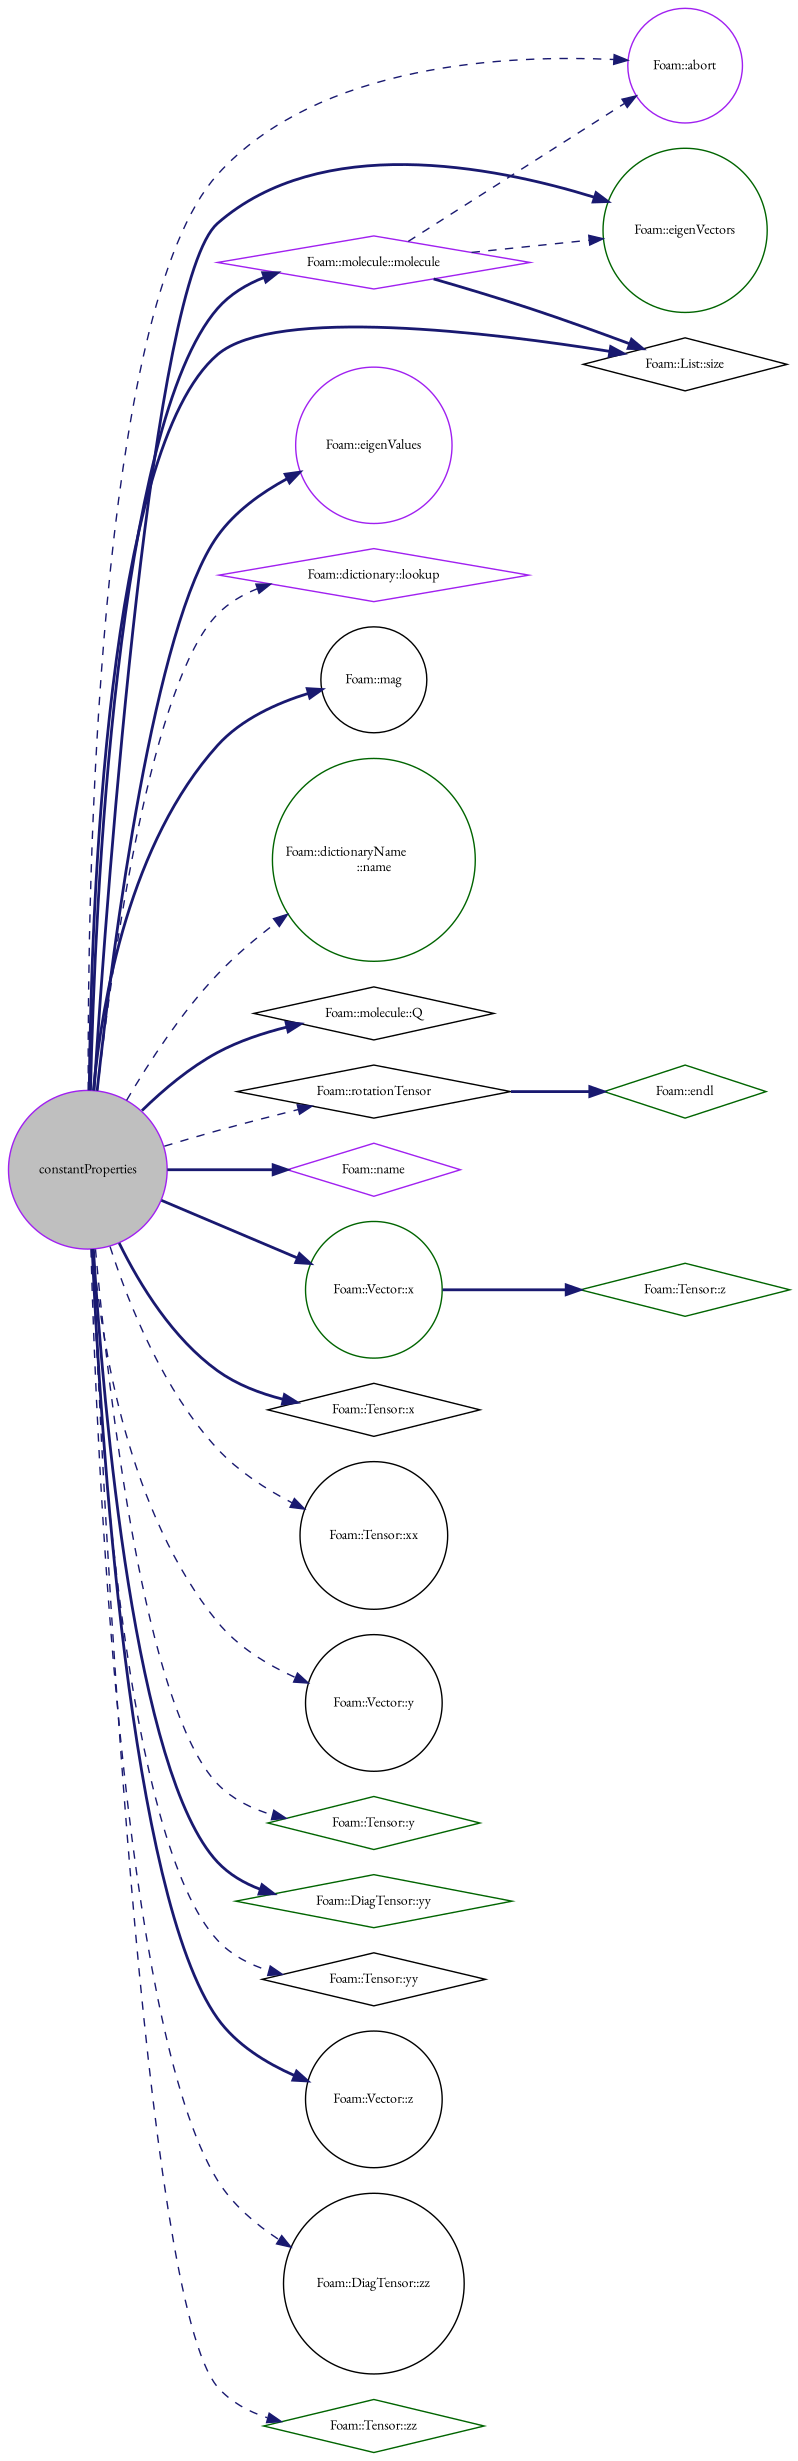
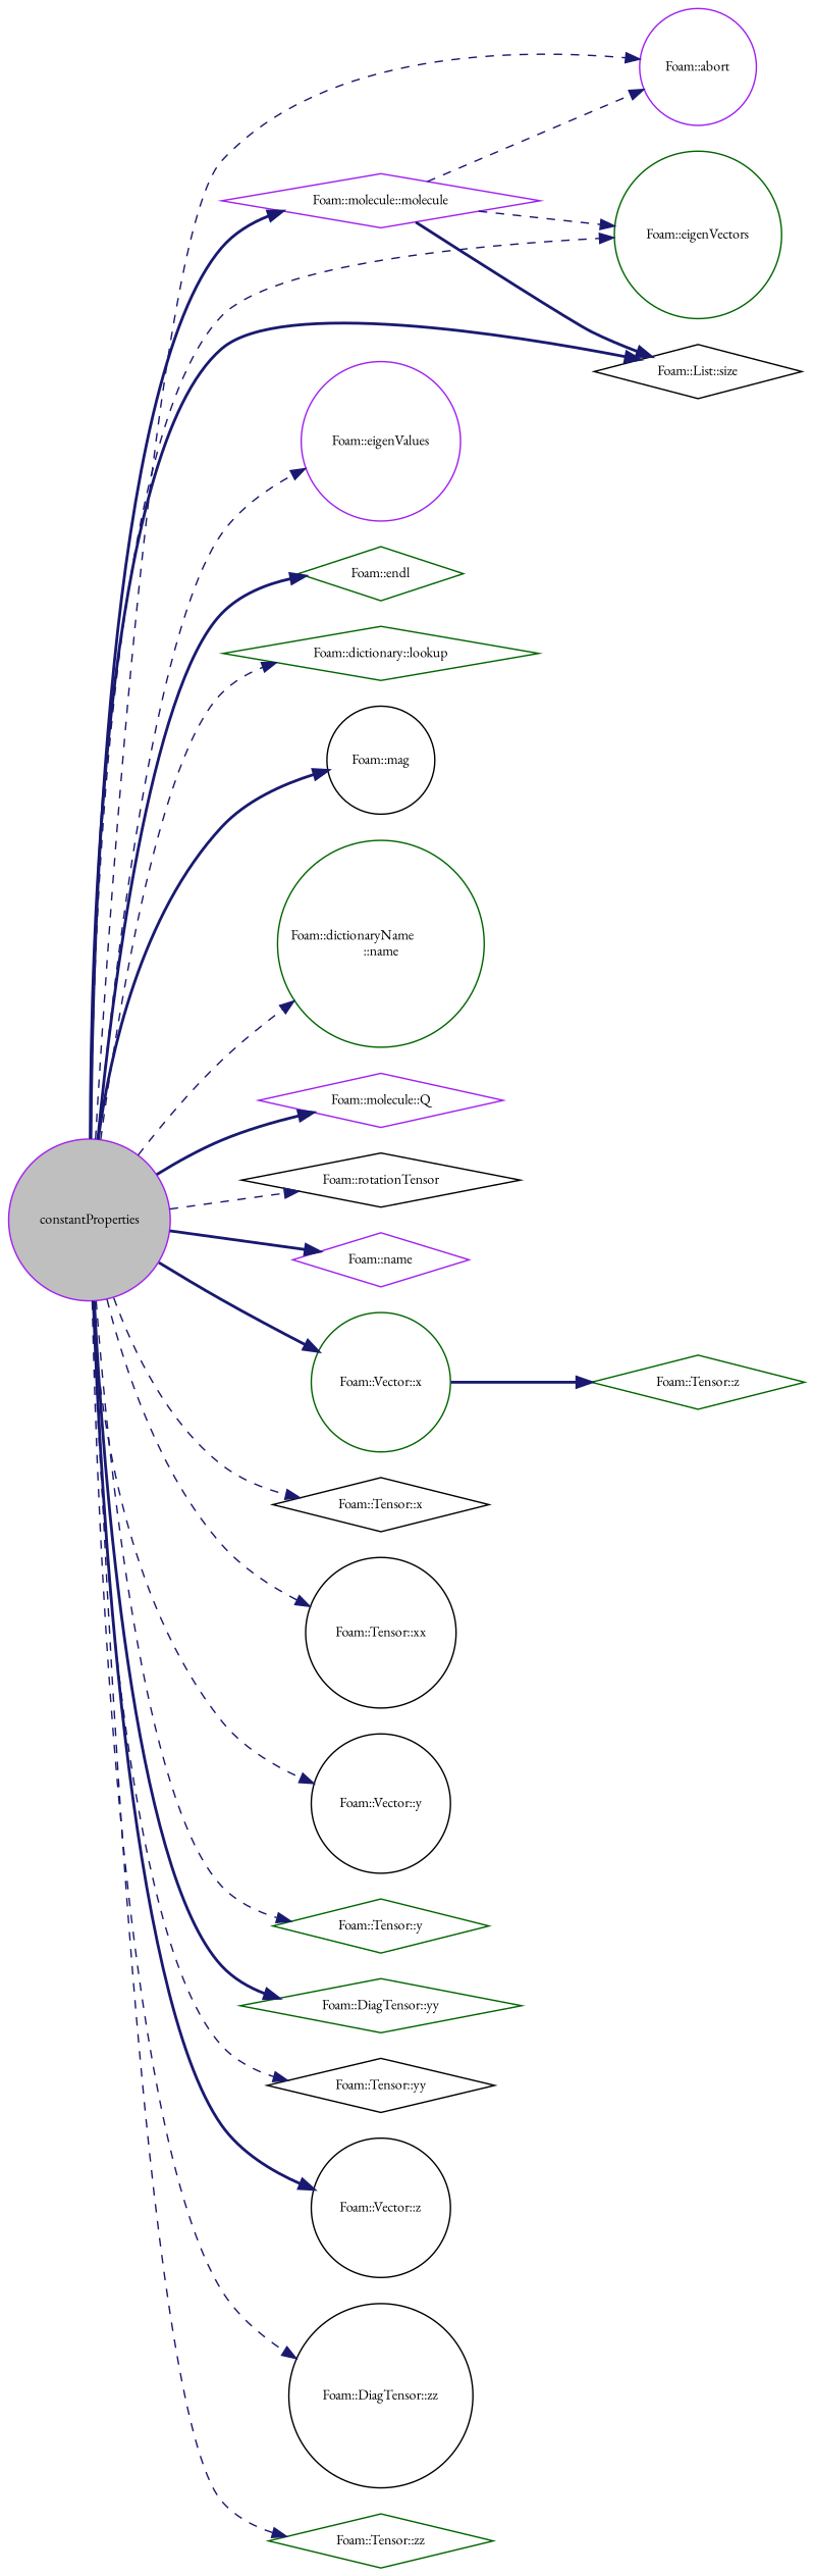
  digraph {
    fontname="EB Garamond"
    rankdir=LR
    node [color=black fontname="EB Garamond" fontsize=10 shape=diamond]
    edge [color=midnightblue fontname="EB Garamond" fontsize=10 labelfontname=Helvetica labelfontsize=10 style=dashed]
    n1 [color=purple fillcolor=grey75 fontcolor=black height=0.2 label=constantProperties shape=circle style=filled width=0.4]
    n2 [color=purple height=0.2 label="Foam::abort" shape=circle width=0.4]
    n3 [color=purple height=0.2 label="Foam::eigenValues" shape=circle width=0.4]
    n4 [color=darkgreen height=0.2 label="Foam::eigenVectors" shape=circle width=0.4]
    n5 [color=darkgreen height=0.2 label="Foam::endl" width=0.4]
-   n6 [color=purple height=0.2 label="Foam::dictionary::lookup" width=0.4]
+   n6 [color=darkgreen height=0.2 label="Foam::dictionary::lookup" width=0.4]
    n7 [height=0.2 label="Foam::mag" shape=circle width=0.4]
    n8 [color=purple height=0.2 label="Foam::molecule::molecule" width=0.4]
    n9 [height=0.2 label="Foam::List::size" width=0.4]
    n10 [color=darkgreen height=0.2 label="Foam::dictionaryName\l::name" shape=circle width=0.4]
-   n11 [height=0.2 label="Foam::molecule::Q" width=0.4]
+   n11 [color=purple height=0.2 label="Foam::molecule::Q" width=0.4]
    n12 [height=0.2 label="Foam::rotationTensor" width=0.4]
    n13 [color=purple height=0.2 label="Foam::name" width=0.4]
    n14 [color=darkgreen height=0.2 label="Foam::Vector::x" shape=circle width=0.4]
    n15 [height=0.2 label="Foam::Tensor::x" width=0.4]
    n16 [height=0.2 label="Foam::Tensor::xx" shape=circle width=0.4]
    n17 [height=0.2 label="Foam::Vector::y" shape=circle width=0.4]
    n18 [color=darkgreen height=0.2 label="Foam::Tensor::y" width=0.4]
    n19 [color=darkgreen height=0.2 label="Foam::DiagTensor::yy" width=0.4]
    n20 [height=0.2 label="Foam::Tensor::yy" width=0.4]
    n21 [height=0.2 label="Foam::Vector::z" shape=circle width=0.4]
    n22 [height=0.2 label="Foam::DiagTensor::zz" shape=circle width=0.4]
    n23 [color=darkgreen height=0.2 label="Foam::Tensor::zz" width=0.4]
    n24 [color=darkgreen height=0.2 label="Foam::Tensor::z" width=0.4]
    n1 -> n2
-   n1 -> n3 [style=bold]
-   n1 -> n4 [style=bold]
-   n12 -> n5 [style=bold]
+   n1 -> n3
+   n1 -> n4
+   n1 -> n5 [style=bold]
    n1 -> n6
    n1 -> n7 [style=bold]
    n1 -> n8 [style=bold]
    n1 -> n9 [style=bold]
    n1 -> n10
    n1 -> n11 [style=bold]
    n1 -> n12
    n1 -> n13 [style=bold]
    n1 -> n14 [style=bold]
-   n1 -> n15 [style=bold]
+   n1 -> n15
    n1 -> n16
    n1 -> n17
    n1 -> n18
    n1 -> n19 [style=bold]
    n1 -> n20
    n1 -> n21 [style=bold]
    n1 -> n22
    n1 -> n23
    n8 -> n2
    n8 -> n4
    n8 -> n9 [style=bold]
    n14 -> n24 [style=bold]
  }
